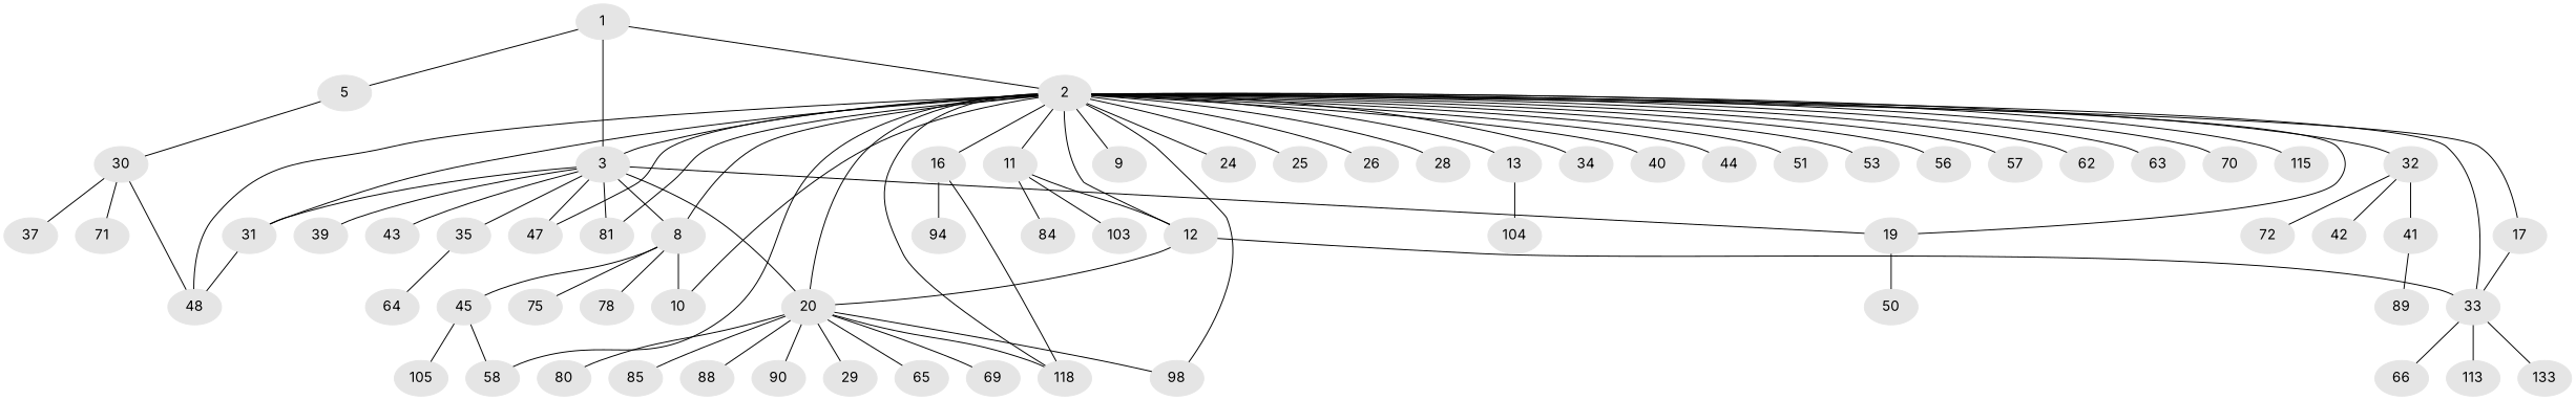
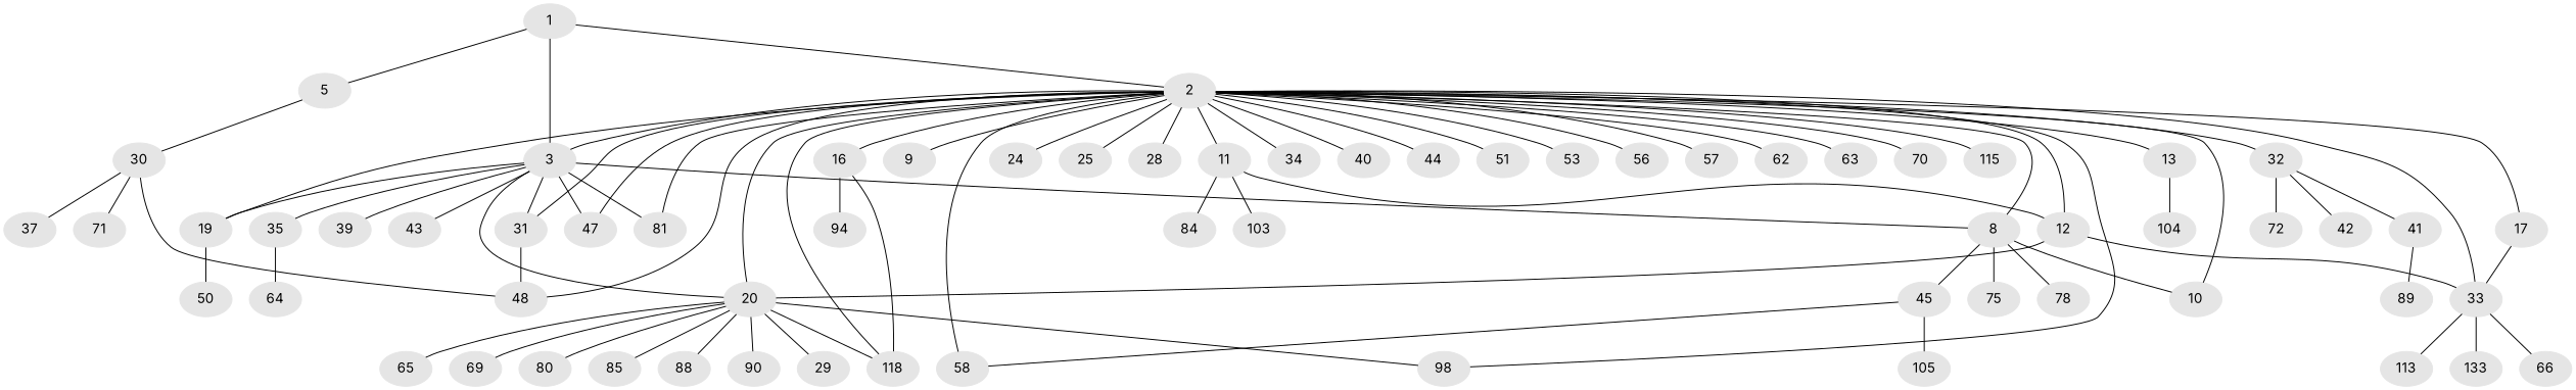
  graph {
    fontname=Inter
    node [color=gray90 fontname=Inter style=filled]
    edge [fontname=Inter]
    1 [super="+114"]
    2 [super="+4+6+83+54"]
    3 [super="+116+93+38+23+22+52"]
    5
    8 [super="+73+117+21"]
    9
    10
    11
    12 [super="+15+60"]
    13
    16
    17 [super="+59+68"]
    19
    20 [super="+27+36"]
    24
    25 [super="+112"]
-   26
    28
    31
    32 [super="+46+92+111+101+121"]
    33
    34
    40
    44
    47
    48 [super="+77+136+76"]
    51
    53 [super="+109"]
    56
    57
    58
    62
    63
    70
    81 [super="+127+128"]
    98
    115
    118 [super="+129"]
    35
    39
    43
    30 [super="+99+123+135"]
    n43 [label=78 super="+55+61"]
    45
    75
    84
    103
    104
    94
    50
    29
    65 [super="+126"]
    69
    80
    85
    88
    90
    41
    42
    72
    66
    113
    133
    64
    37
    71
    105
    89
    1 -- 2
    1 -- 3
    1 -- 5
    2 -- 3 [weight=7]
    2 -- 8 [weight=3]
    2 -- 9
    2 -- 10
    2 -- 11
    2 -- 12 [weight=5]
    2 -- 13
    2 -- 16 [weight=2]
    2 -- 17
    2 -- 19
    2 -- 20 [weight=5]
    2 -- 24 [weight=2]
    2 -- 25 [weight=2]
-   2 -- 26
    2 -- 28
    2 -- 31
    2 -- 32 [weight=2]
    2 -- 33
    2 -- 34
    2 -- 40 [weight=2]
    2 -- 44
    2 -- 47
    2 -- 48
    2 -- 51
    2 -- 53
    2 -- 56
    2 -- 57
    2 -- 58 [weight=2]
    2 -- 62
    2 -- 63 [weight=2]
    2 -- 70
    2 -- 81
    2 -- 98
    2 -- 115
    2 -- 118
    3 -- 8 [weight=2]
    3 -- 19
    3 -- 20
    3 -- 31
    3 -- 47
    3 -- 81
    3 -- 35
    3 -- 39
    3 -- 43
    5 -- 30
    8 -- 10
    8 -- n43
    8 -- 45 [weight=2]
    8 -- 75
    11 -- 12
    11 -- 84
    11 -- 103
    12 -- 20
    12 -- 33
    13 -- 104
    16 -- 118
    16 -- 94
    17 -- 33
    19 -- 50
    20 -- 98
    20 -- 118
    20 -- 29
    20 -- 65
    20 -- 69
    20 -- 80
    20 -- 85
    20 -- 88
    20 -- 90
    31 -- 48
    32 -- 41
    32 -- 42
    32 -- 72
    33 -- 66
    33 -- 113
    33 -- 133
    35 -- 64
    30 -- 48
    30 -- 37
    30 -- 71
    45 -- 58
    45 -- 105
    41 -- 89
  }
